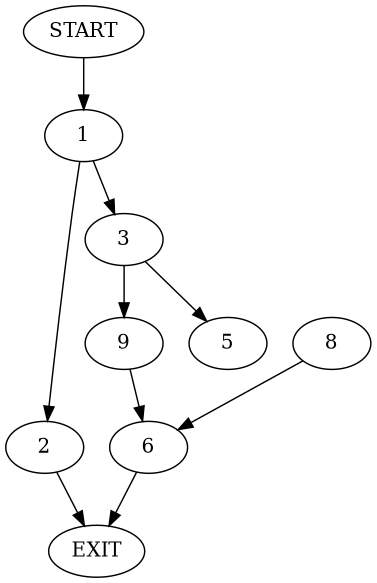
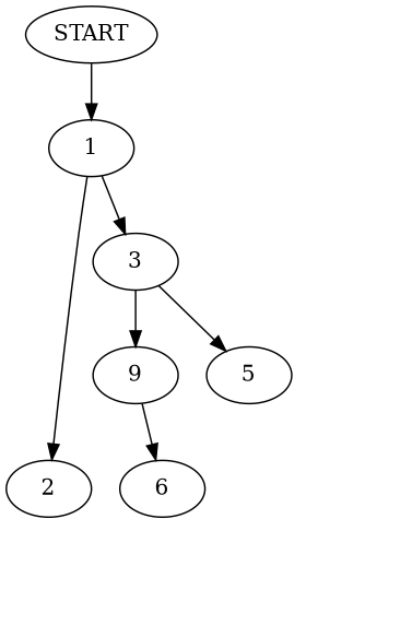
  digraph {
    n1 [label=START]
    1
    2
    3
-   n5 [label=EXIT]
    n6 [label=9]
    5
    6
-   8
    n1 -> 1
    1 -> 2
    1 -> 3
-   2 -> n5
    3 -> n6
    3 -> 5
    n6 -> 6
-   6 -> n5
-   8 -> 6
  }
